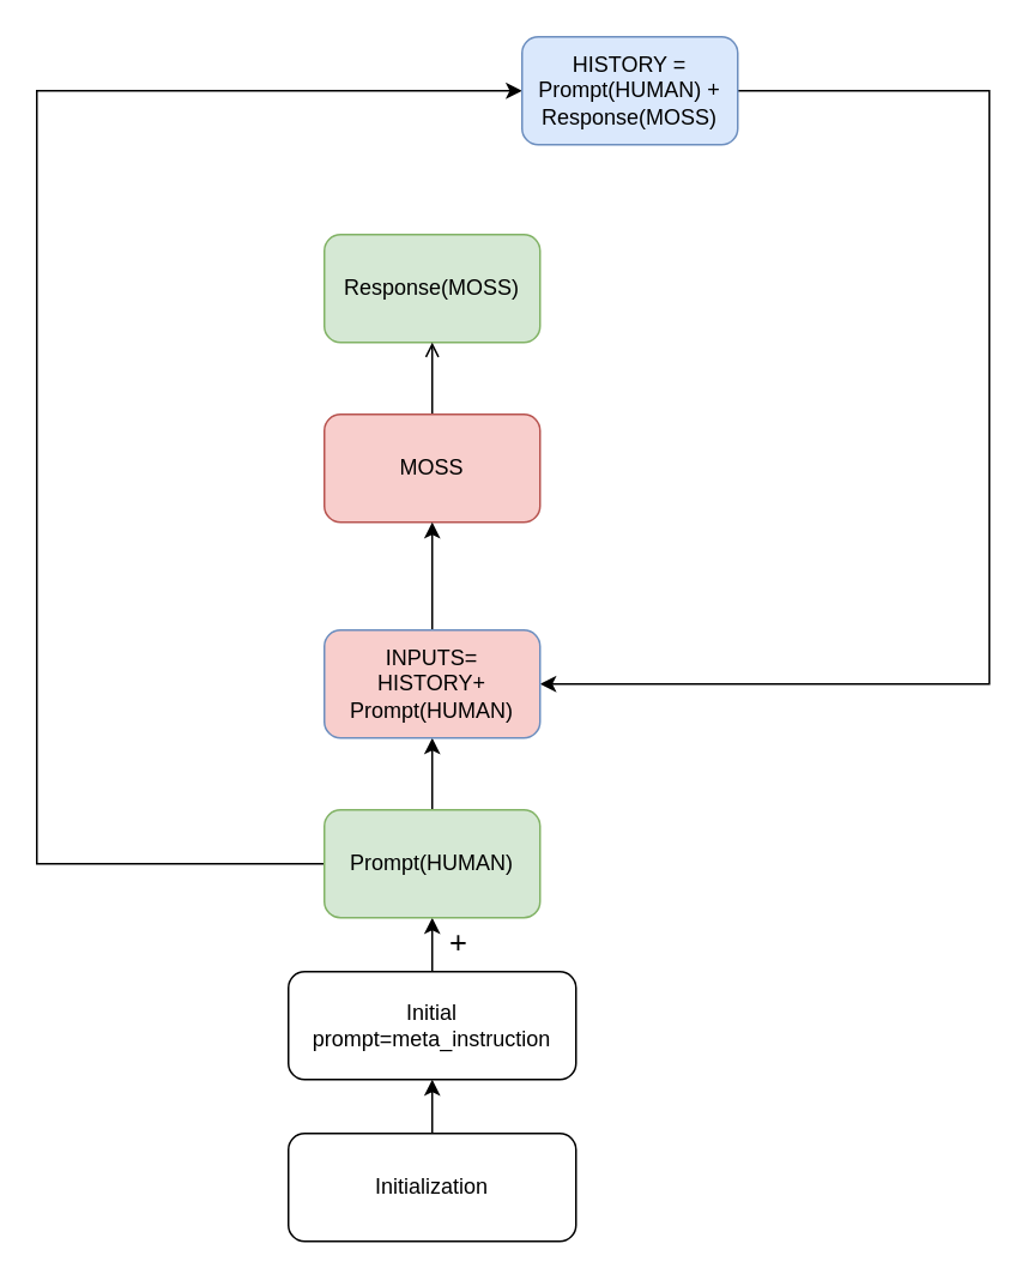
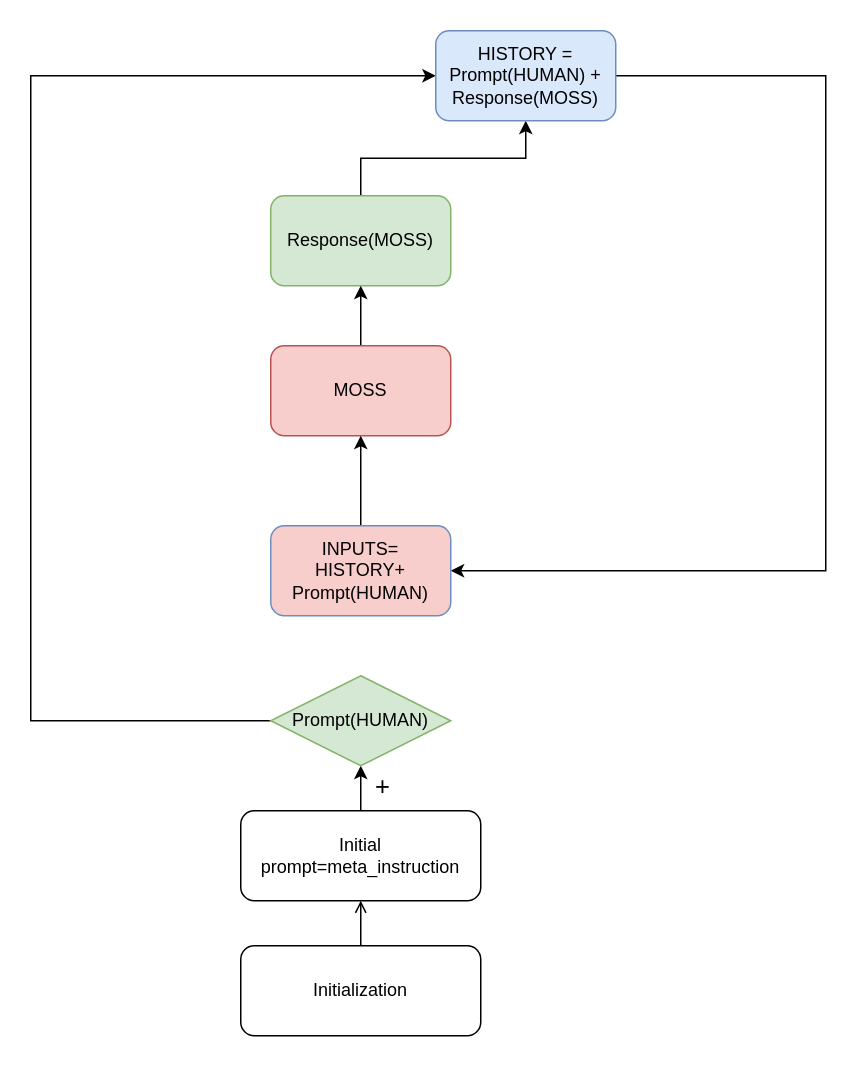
  <mxCell id="0" />
  <mxCell id="1" parent="0" />
  <mxCell id="2" value="" style="edgeStyle=orthogonalEdgeStyle;rounded=0;orthogonalLoop=1;jettySize=auto;html=1;" edge="1" parent="1" source="3" target="6"><mxGeometry relative="1" as="geometry" /></mxCell>
  <mxCell id="3" value="Initial prompt=meta_instruction" style="rounded=1;whiteSpace=wrap;html=1;" vertex="1" parent="1"><mxGeometry x="160" y="540" width="160" height="60" as="geometry" /></mxCell>
- <mxCell id="4" value="" style="edgeStyle=orthogonalEdgeStyle;rounded=0;orthogonalLoop=1;jettySize=auto;html=1;" edge="1" parent="1" source="6" target="14"><mxGeometry relative="1" as="geometry" /></mxCell>
  <mxCell id="5" style="edgeStyle=orthogonalEdgeStyle;rounded=0;orthogonalLoop=1;jettySize=auto;html=1;entryX=0;entryY=0.5;entryDx=0;entryDy=0;" edge="1" parent="1" source="6" target="10"><mxGeometry relative="1" as="geometry"><Array as="points"><mxPoint x="20" y="480" /><mxPoint x="20" y="50" /></Array></mxGeometry></mxCell>
- <mxCell id="6" value="Prompt(HUMAN)" style="rounded=1;whiteSpace=wrap;html=1;fillColor=#d5e8d4;strokeColor=#82b366;" vertex="1" parent="1"><mxGeometry x="180" y="450" width="120" height="60" as="geometry" /></mxCell>
+ <mxCell id="6" value="Prompt(HUMAN)" style="rhombus;whiteSpace=wrap;html=1;fillColor=#d5e8d4;strokeColor=#82b366;" vertex="1" parent="1"><mxGeometry x="180" y="450" width="120" height="60" as="geometry" /></mxCell>
+ <mxCell id="7" value="" style="edgeStyle=orthogonalEdgeStyle;rounded=0;orthogonalLoop=1;jettySize=auto;html=1;" edge="1" parent="1" source="8" target="10"><mxGeometry relative="1" as="geometry"><mxPoint x="240" y="50" as="targetPoint" /></mxGeometry></mxCell>
  <mxCell id="8" value="Response(MOSS)" style="rounded=1;whiteSpace=wrap;html=1;fillColor=#d5e8d4;strokeColor=#82b366;" vertex="1" parent="1"><mxGeometry x="180" y="130" width="120" height="60" as="geometry" /></mxCell>
  <mxCell id="9" style="edgeStyle=orthogonalEdgeStyle;rounded=0;orthogonalLoop=1;jettySize=auto;html=1;entryX=1;entryY=0.5;entryDx=0;entryDy=0;exitX=1;exitY=0.5;exitDx=0;exitDy=0;" edge="1" parent="1" source="10" target="14"><mxGeometry relative="1" as="geometry"><mxPoint x="540" y="240" as="targetPoint" /><Array as="points"><mxPoint x="550" y="50" /><mxPoint x="550" y="380" /></Array></mxGeometry></mxCell>
  <mxCell id="10" value="HISTORY = Prompt(HUMAN) + Response(MOSS)" style="rounded=1;whiteSpace=wrap;html=1;fillColor=#dae8fc;strokeColor=#6c8ebf;" vertex="1" parent="1"><mxGeometry x="290" y="20" width="120" height="60" as="geometry" /></mxCell>
- <mxCell id="11" style="edgeStyle=orthogonalEdgeStyle;rounded=0;orthogonalLoop=1;jettySize=auto;html=1;endArrow=open;" edge="1" parent="1" source="12" target="8"><mxGeometry relative="1" as="geometry" /></mxCell>
+ <mxCell id="11" style="edgeStyle=orthogonalEdgeStyle;rounded=0;orthogonalLoop=1;jettySize=auto;html=1;" edge="1" parent="1" source="12" target="8"><mxGeometry relative="1" as="geometry" /></mxCell>
  <mxCell id="12" value="MOSS" style="rounded=1;whiteSpace=wrap;html=1;fillColor=#f8cecc;strokeColor=#b85450;" vertex="1" parent="1"><mxGeometry x="180" y="230" width="120" height="60" as="geometry" /></mxCell>
  <mxCell id="13" style="edgeStyle=orthogonalEdgeStyle;rounded=0;orthogonalLoop=1;jettySize=auto;html=1;entryX=0.5;entryY=1;entryDx=0;entryDy=0;" edge="1" parent="1" source="14" target="12"><mxGeometry relative="1" as="geometry" /></mxCell>
  <mxCell id="14" value="INPUTS=&lt;br&gt;HISTORY+&lt;br&gt;Prompt(HUMAN)" style="rounded=1;whiteSpace=wrap;html=1;fillColor=#f8cecc;strokeColor=#6c8ebf;" vertex="1" parent="1"><mxGeometry x="180" y="350" width="120" height="60" as="geometry" /></mxCell>
- <mxCell id="15" style="edgeStyle=orthogonalEdgeStyle;rounded=0;orthogonalLoop=1;jettySize=auto;html=1;entryX=0.5;entryY=1;entryDx=0;entryDy=0;" edge="1" parent="1" source="16" target="3"><mxGeometry relative="1" as="geometry" /></mxCell>
+ <mxCell id="15" style="edgeStyle=orthogonalEdgeStyle;rounded=0;orthogonalLoop=1;jettySize=auto;html=1;entryX=0.5;entryY=1;entryDx=0;entryDy=0;endArrow=open;" edge="1" parent="1" source="16" target="3"><mxGeometry relative="1" as="geometry" /></mxCell>
  <mxCell id="16" value="Initialization" style="rounded=1;whiteSpace=wrap;html=1;" vertex="1" parent="1"><mxGeometry x="160" y="630" width="160" height="60" as="geometry" /></mxCell>
  <mxCell id="17" value="&lt;font style=&quot;font-size: 17px;&quot;&gt;+&lt;/font&gt;" style="text;strokeColor=none;align=center;fillColor=none;html=1;verticalAlign=middle;whiteSpace=wrap;rounded=0;" vertex="1" parent="1"><mxGeometry x="240" y="510" width="30" height="30" as="geometry" /></mxCell>
